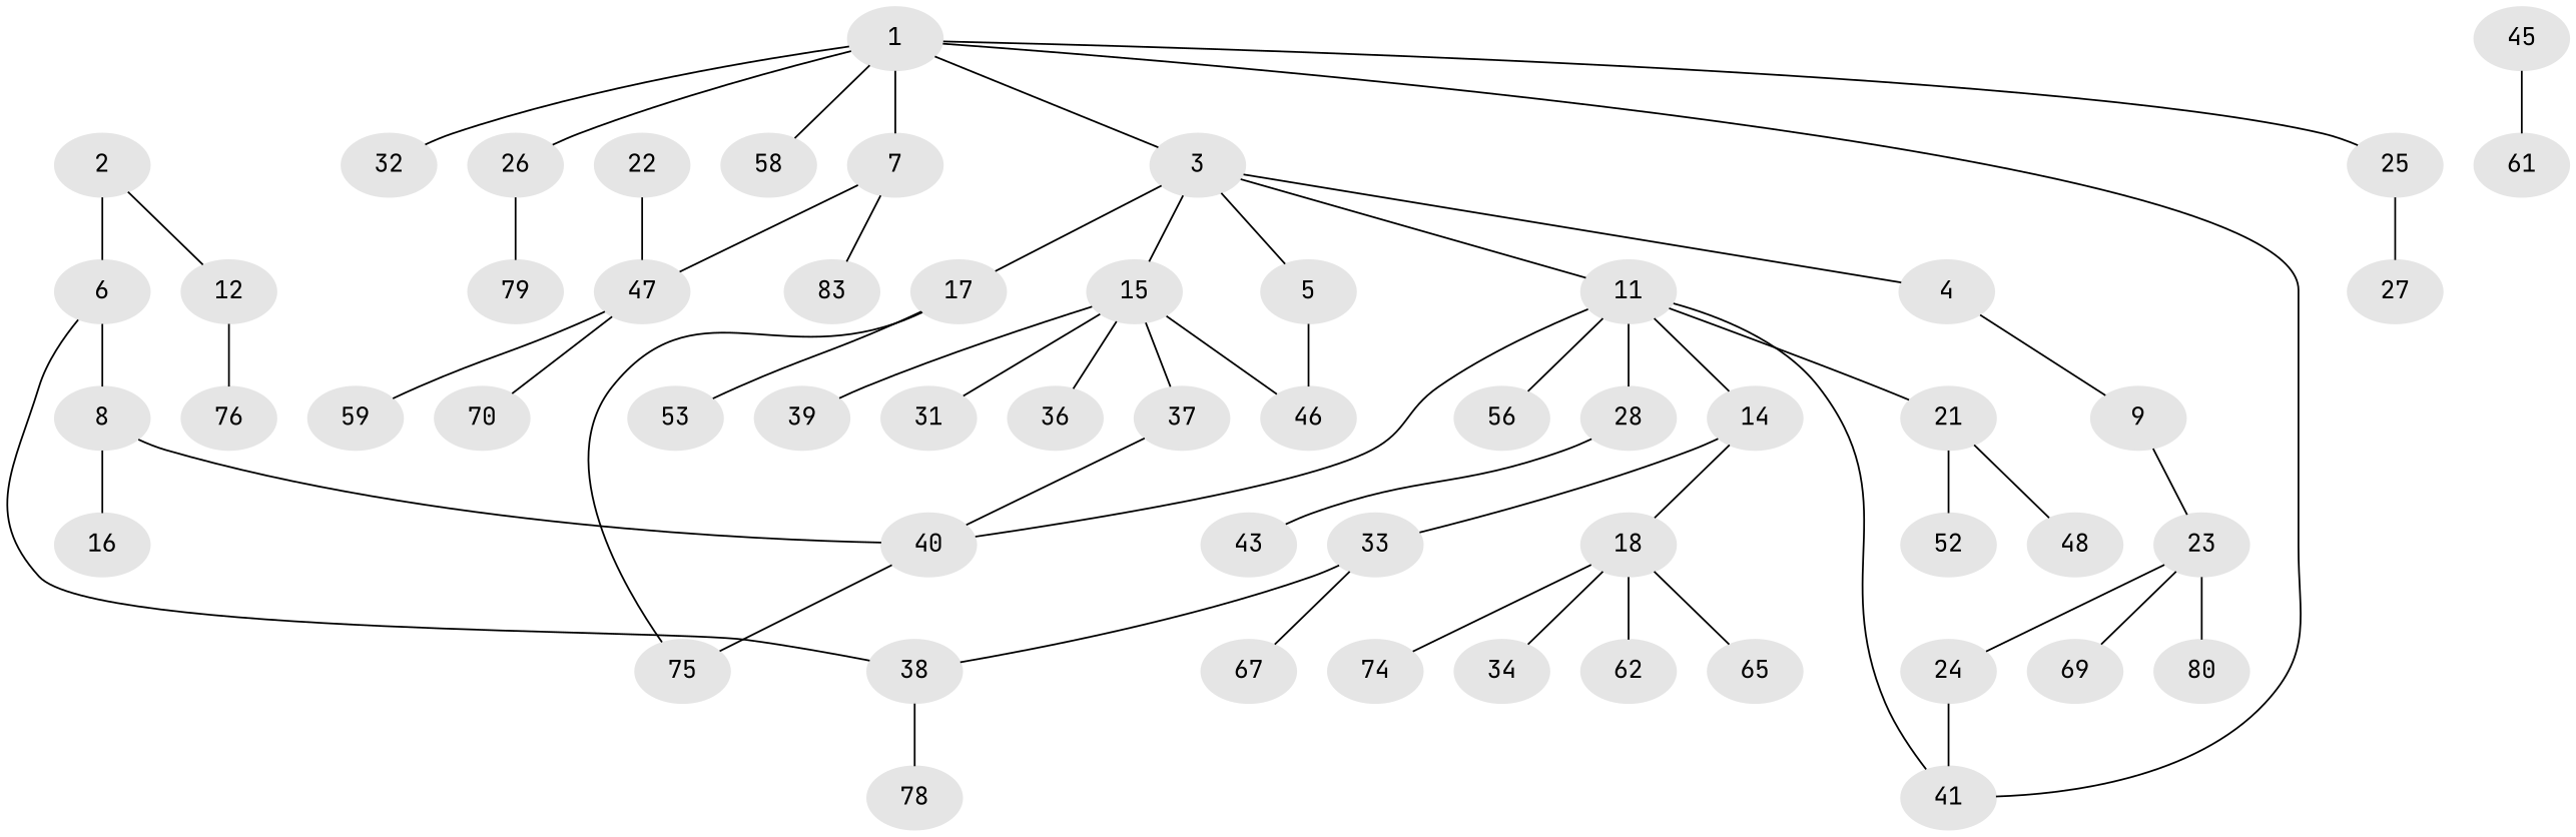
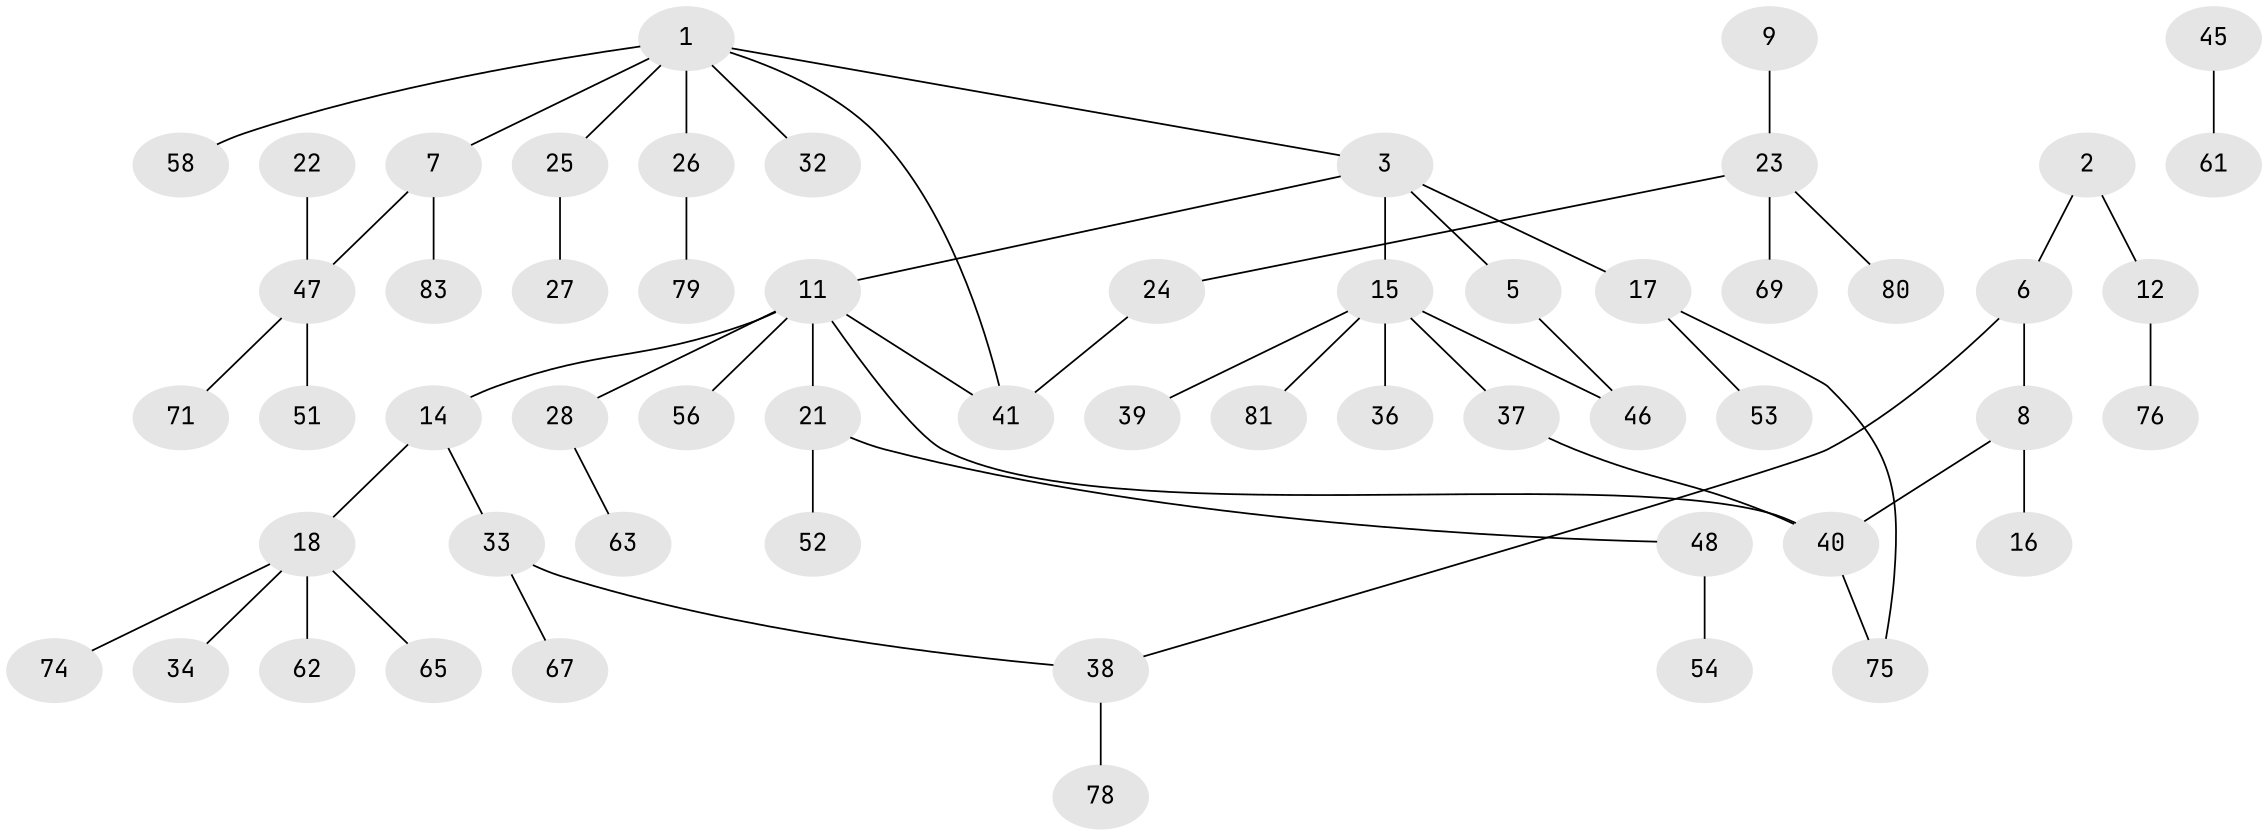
  graph {
    fontname="JetBrains Mono"
    node [color=gray90 fontname="JetBrains Mono" style=filled]
    edge [fontname="JetBrains Mono"]
    1 [super="+20"]
    3 [super="+10"]
    7 [super="+50"]
    25
    26 [super="+68"]
    32
    41 [super="+51"]
    58
    2 [super="+73"]
    6
    12
-   4
    5
    11 [super="+13"]
    15 [super="+30"]
    17 [super="+49"]
    47 [super="+64"]
    83
    27 [super="+57"]
    79
    8
    38
    76 [super="+77"]
    9 [super="+29"]
    46
    40 [super="+43"]
    14
    21
    28 [super="+42"]
    56
-   31
+   31 [label=81]
    36
    37 [super="+44"]
    39
    53
    75
    23 [super="+84"]
    16 [super="+55"]
    78
-   59
-   71 [super="+72" label=70]
+   59 [label=51]
+   71 [super="+72"]
    24 [super="+70"]
    69
    80
    18 [super="+35"]
    33 [super="+66"]
    48 [super="+60"]
    52
-   63 [label=43]
+   63
    34
    62
    65
    74 [super="+82"]
    67
    22
    45 [super="+81"]
    61
+   54
    1 -- 3
    1 -- 7
    1 -- 25
    1 -- 26
    1 -- 32
    1 -- 41
    1 -- 58
-   3 -- 4
    3 -- 5
    3 -- 11
    3 -- 15
    3 -- 17
    7 -- 47
    7 -- 83
    25 -- 27
    26 -- 79
    2 -- 6
    2 -- 12
    6 -- 8
    6 -- 38
    12 -- 76
-   4 -- 9
    5 -- 46
    11 -- 41
    11 -- 40
    11 -- 14
    11 -- 21
    11 -- 28
    11 -- 56
    15 -- 46
    15 -- 31
    15 -- 36
    15 -- 37
    15 -- 39
    17 -- 53
    17 -- 75
    47 -- 59
    47 -- 71
    8 -- 40
    8 -- 16
    38 -- 78
    9 -- 23
    40 -- 75
    14 -- 18
    14 -- 33
    21 -- 48
    21 -- 52
    28 -- 63
    37 -- 40
    23 -- 24
    23 -- 69
    23 -- 80
    24 -- 41
    18 -- 34
    18 -- 62
    18 -- 65
    18 -- 74
    33 -- 38
    33 -- 67
+   48 -- 54
    22 -- 47
    45 -- 61
  }
